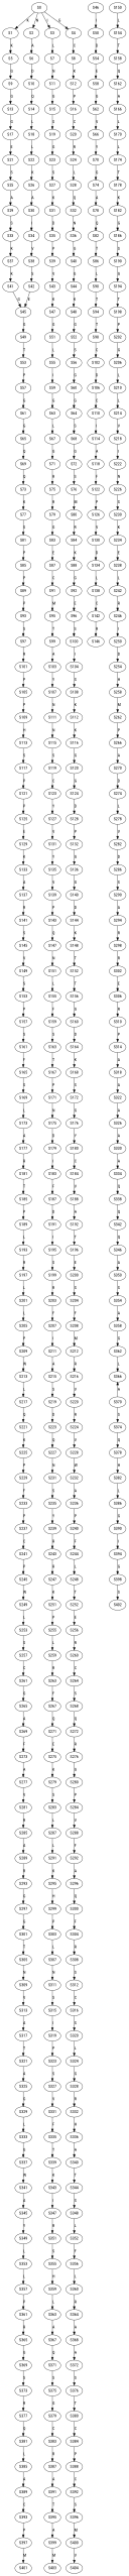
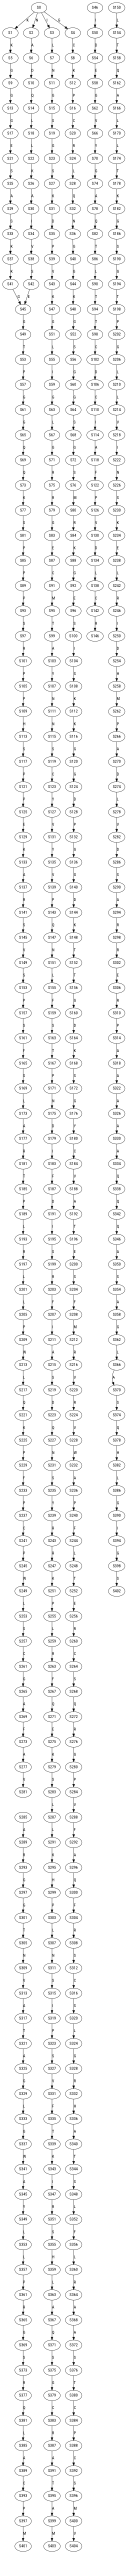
  strict digraph {
    fontname="Roboto Condensed"
    node [fontname="Roboto Condensed"]
    edge [fontname="Roboto Condensed"]
    S0
    S1
    S2
    S3
    S4
    S5
    S6
    S7
    S8
    S9
    S10
    S11
    S12
    S13
    S14
    S15
    S16
    S17
    S18
    S19
    S20
    S21
    S22
    S23
    S24
    S25
    S26
    S27
    S28
    S29
    S30
    S31
    S32
    S33
    S34
    S35
    S36
    S37
    S38
    S39
    S40
    S41
    S42
    S43
    S44
    S45
    S47
    S48
    S49
    S46
    S50
    S51
    S52
    S53
    S54
    S55
    S56
    S57
    S58
    S59
    S60
    S61
    S62
    S63
    S64
    S65
    S66
    S67
    S68
    S69
    S70
    S71
    S72
    S73
    S74
    S75
    S76
    S77
    S78
    S79
    S80
    S81
    S82
    S83
    S84
    S85
    S86
    S87
    S88
    S89
    S90
    S91
    S92
    S93
    S94
    S95
    S96
    S97
    S98
    S99
    S100
    S101
    S102
    S103
    S104
    S105
    S106
    S107
    S108
    S109
    S110
    S111
    S112
    S113
    S114
    S115
    S116
    S117
    S118
    S119
    S120
    S121
    S122
    S123
    S124
    S125
    S126
    S127
    S128
    S129
    S130
    S131
    S132
    S133
    S134
    S135
    S136
    S137
    S138
    S139
    S140
    S141
    S142
    S143
    S144
    S145
    S146
    S147
    S148
    S149
    S151
    S152
    S153
    S150
    S154
    S155
    S156
    S157
    S158
    S159
    S160
    S161
    S162
    S163
    S164
    S165
    S166
    S167
    S168
    S169
    S170
    S171
    S172
    S173
    S174
    S175
    S176
    S177
    S178
    S179
    S180
    S181
    S182
    S183
    S184
    S185
    S186
    S187
    S188
    S189
    S190
    S191
    S192
    S193
    S194
    S195
    S196
    S197
    S198
    S199
    S200
    S201
    S202
    S203
    S204
    S205
    S206
    S207
    S208
    S209
    S210
    S211
    S212
    S213
    S214
    S215
    S216
    S217
    S218
    S219
    S220
    S221
    S222
    S223
    S224
    S225
    S226
    S227
    S228
    S229
    S230
    S231
    S232
    S233
    S234
    S235
    S236
    S237
    S238
    S239
    S240
    S241
    S242
    S243
    S244
    S245
    S246
    S247
    S248
    S249
    S250
    S251
    S252
    S253
    S254
    S255
    S256
    S257
    S258
    S259
    S260
    S261
    S262
    S263
    S264
    S265
    S266
    S267
    S268
    S269
    S270
    S271
    S272
    S273
    S274
    S275
    S276
    S277
    S278
    S279
    S280
    S281
    S282
    S283
    S284
    S285
    S286
    S287
    S288
    S289
    S290
    S291
    S292
    S293
    S294
    S295
    S296
    S297
    S298
    S299
    S300
    S301
    S302
    S303
    S304
    S305
    S306
    S307
    S308
    S309
    S310
    S311
    S312
    S313
    S314
    S315
    S316
    S317
    S318
    S319
    S320
    S321
    S322
    S323
    S324
    S325
    S326
    S327
    S328
    S329
    S330
    S331
    S332
    S333
    S334
    S335
    S336
    S337
    S338
    S339
    S340
    S341
    S342
    S343
    S344
    S345
    S346
    S347
    S348
    S349
    S350
    S351
    S352
    S353
    S354
    S355
    S356
    S357
    S358
    S359
    S360
    S361
    S362
    S363
    S364
    S365
    S366
    S367
    S368
    S369
    S370
    S371
    S372
    S373
    S374
    S375
    S376
    S377
    S378
    S379
    S380
    S381
    S382
    S383
    S384
    S385
    S386
    S387
    S388
    S389
    S390
    S391
    S392
    S393
    S394
    S395
    S396
    S397
    S398
    S399
    S400
    S401
    S402
    S403
    S404
    S0 -> S1 [label=K]
    S0 -> S2 [label=N]
    S0 -> S3 [label=I]
    S0 -> S4 [label=G]
    S1 -> S5 [label=K]
    S2 -> S6 [label=A]
    S3 -> S7 [label=L]
    S4 -> S8 [label=C]
    S5 -> S9 [label=G]
    S6 -> S10 [label=D]
    S7 -> S11 [label=N]
    S8 -> S12 [label=K]
    S9 -> S13 [label=G]
    S10 -> S14 [label=Q]
    S11 -> S15 [label=G]
    S12 -> S16 [label=P]
    S13 -> S17 [label=G]
    S14 -> S18 [label=L]
    S15 -> S19 [label=S]
    S16 -> S20 [label=C]
    S17 -> S21 [label=E]
    S18 -> S22 [label=L]
    S19 -> S23 [label=G]
    S20 -> S24 [label=R]
    S21 -> S25 [label=S]
    S22 -> S26 [label=K]
    S23 -> S27 [label=S]
    S24 -> S28 [label=L]
    S25 -> S29 [label=A]
    S26 -> S30 [label=A]
    S27 -> S31 [label=K]
    S28 -> S32 [label=Q]
    S29 -> S33 [label=S]
    S30 -> S34 [label=I]
    S31 -> S35 [label=D]
    S32 -> S36 [label=N]
    S33 -> S37 [label=K]
    S34 -> S38 [label=V]
    S35 -> S39 [label=P]
    S36 -> S40 [label=G]
    S37 -> S41 [label=K]
    S38 -> S42 [label=S]
    S39 -> S43 [label=V]
    S40 -> S44 [label=G]
    S41 -> S45 [label=G]
    S42 -> S45 [label=E]
    S43 -> S47 [label=K]
    S44 -> S48 [label=K]
    S45 -> S49 [label=G]
    S47 -> S51 [label=G]
    S48 -> S52 [label=G]
    S49 -> S53 [label=T]
    S46 -> S50 [label=I]
    S50 -> S54 [label=D]
    S51 -> S55 [label=L]
    S52 -> S56 [label=S]
    S53 -> S57 [label=P]
    S54 -> S58 [label=E]
    S55 -> S59 [label=I]
    S56 -> S60 [label=G]
    S57 -> S61 [label=G]
    S58 -> S62 [label=G]
    S59 -> S63 [label=G]
    S60 -> S64 [label=G]
    S61 -> S65 [label=G]
    S62 -> S66 [label=V]
    S63 -> S67 [label=L]
    S64 -> S68 [label=S]
    S65 -> S69 [label=Q]
    S66 -> S70 [label=Y]
    S67 -> S71 [label=G]
    S68 -> S72 [label=G]
    S69 -> S73 [label=Q]
    S70 -> S74 [label=G]
    S71 -> S75 [label=R]
    S72 -> S76 [label=S]
    S73 -> S77 [label=K]
    S74 -> S78 [label=A]
    S75 -> S79 [label=R]
    S76 -> S80 [label=M]
    S77 -> S81 [label=S]
    S78 -> S82 [label=Q]
    S79 -> S83 [label=G]
    S80 -> S84 [label=R]
    S81 -> S85 [label=P]
    S82 -> S86 [label=T]
    S83 -> S87 [label=E]
    S84 -> S88 [label=K]
    S85 -> S89 [label=P]
    S86 -> S90 [label=L]
    S87 -> S91 [label=C]
    S88 -> S92 [label=G]
    S89 -> S93 [label=P]
    S90 -> S94 [label=T]
    S91 -> S95 [label=M]
    S92 -> S96 [label=E]
    S93 -> S97 [label=S]
    S94 -> S98 [label=T]
    S95 -> S99 [label=T]
    S96 -> S100 [label=S]
    S97 -> S101 [label=R]
    S98 -> S102 [label=C]
    S99 -> S103 [label=A]
    S100 -> S104 [label=I]
    S101 -> S105 [label=P]
    S102 -> S106 [label=D]
    S103 -> S107 [label=Y]
    S104 -> S108 [label=S]
    S105 -> S109 [label=P]
    S106 -> S110 [label=C]
    S107 -> S111 [label=N]
    S108 -> S112 [label=K]
    S109 -> S113 [label=H]
    S110 -> S114 [label=I]
    S111 -> S115 [label=N]
    S112 -> S116 [label=K]
    S113 -> S117 [label=S]
    S114 -> S118 [label=A]
    S115 -> S119 [label=S]
    S116 -> S120 [label=G]
    S117 -> S121 [label=P]
    S118 -> S122 [label=F]
    S119 -> S123 [label=C]
    S120 -> S124 [label=G]
    S121 -> S125 [label=P]
    S122 -> S126 [label=P]
    S123 -> S127 [label=Y]
    S124 -> S128 [label=D]
    S125 -> S129 [label=E]
    S126 -> S130 [label=V]
    S127 -> S131 [label=V]
    S128 -> S132 [label=P]
    S129 -> S133 [label=K]
    S130 -> S134 [label=D]
    S131 -> S135 [label=Y]
    S132 -> S136 [label=G]
    S133 -> S137 [label=A]
    S134 -> S138 [label=L]
    S135 -> S139 [label=V]
    S136 -> S140 [label=G]
    S137 -> S141 [label=R]
    S138 -> S142 [label=C]
    S139 -> S143 [label=P]
    S140 -> S144 [label=D]
    S141 -> S145 [label=S]
    S142 -> S146 [label=R]
    S143 -> S147 [label=Q]
    S144 -> S148 [label=K]
    S145 -> S149 [label=V]
    S147 -> S151 [label=N]
    S148 -> S152 [label=T]
    S149 -> S153 [label=S]
    S151 -> S155 [label=L]
    S152 -> S156 [label=T]
    S153 -> S157 [label=P]
    S150 -> S154 [label=L]
    S154 -> S158 [label=T]
    S155 -> S159 [label=F]
    S156 -> S160 [label=G]
    S157 -> S161 [label=S]
    S158 -> S162 [label=Q]
    S159 -> S163 [label=S]
    S160 -> S164 [label=D]
    S161 -> S165 [label=F]
    S162 -> S166 [label=A]
    S163 -> S167 [label=T]
    S164 -> S168 [label=K]
    S165 -> S169 [label=S]
    S166 -> S170 [label=L]
    S167 -> S171 [label=P]
    S168 -> S172 [label=S]
    S169 -> S173 [label=L]
    S170 -> S174 [label=L]
    S171 -> S175 [label=N]
    S172 -> S176 [label=G]
    S173 -> S177 [label=A]
    S174 -> S178 [label=T]
    S175 -> S179 [label=D]
    S176 -> S180 [label=Y]
    S177 -> S181 [label=R]
    S178 -> S182 [label=K]
    S179 -> S183 [label=I]
    S180 -> S184 [label=C]
    S181 -> S185 [label=T]
    S182 -> S186 [label=G]
    S183 -> S187 [label=F]
    S184 -> S188 [label=V]
    S185 -> S189 [label=P]
    S186 -> S190 [label=S]
    S187 -> S191 [label=D]
    S188 -> S192 [label=A]
    S189 -> S193 [label=L]
    S190 -> S194 [label=G]
    S191 -> S195 [label=I]
    S192 -> S196 [label=T]
    S193 -> S197 [label=R]
    S194 -> S198 [label=T]
    S195 -> S199 [label=S]
    S196 -> S200 [label=E]
    S197 -> S201 [label=L]
    S198 -> S202 [label=P]
    S199 -> S203 [label=R]
    S200 -> S204 [label=S]
    S201 -> S205 [label=L]
    S202 -> S206 [label=G]
    S203 -> S207 [label=F]
    S204 -> S208 [label=F]
    S205 -> S209 [label=P]
    S206 -> S210 [label=L]
    S207 -> S211 [label=I]
    S208 -> S212 [label=M]
    S209 -> S213 [label=W]
    S210 -> S214 [label=L]
    S211 -> S215 [label=A]
    S212 -> S216 [label=R]
    S213 -> S217 [label=L]
    S214 -> S218 [label=V]
    S215 -> S219 [label=S]
    S216 -> S220 [label=V]
    S217 -> S221 [label=Q]
    S218 -> S222 [label=I]
    S219 -> S223 [label=D]
    S220 -> S224 [label=R]
    S221 -> S225 [label=K]
    S222 -> S226 [label=N]
    S223 -> S227 [label=Q]
    S224 -> S228 [label=V]
    S225 -> S229 [label=P]
    S226 -> S230 [label=S]
    S227 -> S231 [label=N]
    S228 -> S232 [label=W]
    S229 -> S233 [label=F]
    S230 -> S234 [label=K]
    S231 -> S235 [label=S]
    S232 -> S236 [label=A]
    S233 -> S237 [label=P]
    S234 -> S238 [label=E]
    S235 -> S239 [label=Y]
    S236 -> S240 [label=P]
    S237 -> S241 [label=C]
    S238 -> S242 [label=L]
    S239 -> S243 [label=R]
    S240 -> S244 [label=F]
    S241 -> S245 [label=P]
    S242 -> S246 [label=R]
    S243 -> S247 [label=R]
    S244 -> S248 [label=L]
    S245 -> S249 [label=W]
    S246 -> S250 [label=I]
    S247 -> S251 [label=K]
    S248 -> S252 [label=T]
    S249 -> S253 [label=L]
    S250 -> S254 [label=D]
    S251 -> S255 [label=P]
    S252 -> S256 [label=E]
    S253 -> S257 [label=S]
    S254 -> S258 [label=H]
    S255 -> S259 [label=L]
    S256 -> S260 [label=R]
    S257 -> S261 [label=C]
    S258 -> S262 [label=M]
    S259 -> S263 [label=R]
    S260 -> S264 [label=C]
    S261 -> S265 [label=G]
    S262 -> S266 [label=P]
    S263 -> S267 [label=F]
    S264 -> S268 [label=S]
    S265 -> S269 [label=A]
    S266 -> S270 [label=A]
    S267 -> S271 [label=Q]
    S268 -> S272 [label=Q]
    S269 -> S273 [label=F]
    S270 -> S274 [label=D]
    S271 -> S275 [label=E]
    S272 -> S276 [label=R]
    S273 -> S277 [label=A]
    S274 -> S278 [label=L]
    S275 -> S279 [label=K]
    S276 -> S280 [label=G]
    S277 -> S281 [label=V]
    S278 -> S282 [label=V]
    S279 -> S283 [label=S]
    S280 -> S284 [label=P]
-   S281 -> S285 [label=R]
    S282 -> S286 [label=D]
    S283 -> S287 [label=L]
    S284 -> S288 [label=V]
    S285 -> S289 [label=A]
    S286 -> S290 [label=S]
    S287 -> S291 [label=L]
    S288 -> S292 [label=F]
    S289 -> S293 [label=R]
    S290 -> S294 [label=A]
    S291 -> S295 [label=K]
    S292 -> S296 [label=A]
    S293 -> S297 [label=G]
    S294 -> S298 [label=R]
    S295 -> S299 [label=H]
    S296 -> S300 [label=Q]
    S297 -> S301 [label=G]
    S298 -> S302 [label=R]
    S299 -> S303 [label=P]
    S300 -> S304 [label=F]
    S301 -> S305 [label=T]
    S302 -> S306 [label=E]
    S303 -> S307 [label=L]
    S304 -> S308 [label=R]
    S305 -> S309 [label=N]
    S306 -> S310 [label=R]
    S307 -> S311 [label=N]
    S308 -> S312 [label=S]
    S309 -> S313 [label=V]
    S310 -> S314 [label=P]
    S311 -> S315 [label=S]
    S312 -> S316 [label=C]
    S313 -> S317 [label=A]
    S314 -> S318 [label=A]
    S315 -> S319 [label=I]
    S316 -> S320 [label=S]
    S317 -> S321 [label=T]
    S318 -> S322 [label=A]
    S319 -> S323 [label=P]
    S320 -> S324 [label=L]
    S321 -> S325 [label=A]
    S322 -> S326 [label=A]
    S323 -> S327 [label=S]
    S324 -> S328 [label=G]
    S325 -> S329 [label=G]
    S326 -> S330 [label=A]
    S327 -> S331 [label=V]
    S328 -> S332 [label=R]
    S329 -> S333 [label=L]
    S330 -> S334 [label=A]
    S331 -> S335 [label=F]
    S332 -> S336 [label=H]
    S333 -> S337 [label=G]
    S334 -> S338 [label=Q]
    S335 -> S339 [label=T]
    S336 -> S340 [label=A]
    S337 -> S341 [label=W]
    S338 -> S342 [label=Q]
    S339 -> S343 [label=K]
    S340 -> S344 [label=T]
    S341 -> S345 [label=A]
    S342 -> S346 [label=Q]
    S343 -> S347 [label=I]
    S344 -> S348 [label=S]
    S345 -> S349 [label=Y]
    S346 -> S350 [label=A]
    S347 -> S351 [label=R]
    S348 -> S352 [label=L]
    S349 -> S353 [label=L]
    S350 -> S354 [label=S]
    S351 -> S355 [label=S]
    S352 -> S356 [label=F]
    S353 -> S357 [label=L]
    S354 -> S358 [label=A]
    S355 -> S359 [label=H]
    S356 -> S360 [label=L]
    S357 -> S361 [label=P]
    S358 -> S362 [label=G]
    S359 -> S363 [label=L]
    S360 -> S364 [label=R]
    S361 -> S365 [label=R]
    S362 -> S366 [label=L]
    S363 -> S367 [label=A]
    S364 -> S368 [label=A]
    S365 -> S369 [label=G]
-   S370 -> S366 [label=A]
+   S366 -> S370 [label=A]
    S367 -> S371 [label=Q]
    S368 -> S372 [label=A]
    S369 -> S373 [label=S]
    S370 -> S374 [label=S]
    S371 -> S375 [label=S]
    S372 -> S376 [label=S]
    S373 -> S377 [label=R]
    S374 -> S378 [label=Q]
    S375 -> S379 [label=G]
    S376 -> S380 [label=T]
    S377 -> S381 [label=Q]
    S378 -> S382 [label=H]
    S379 -> S383 [label=C]
    S380 -> S384 [label=C]
    S381 -> S385 [label=L]
    S382 -> S386 [label=L]
    S383 -> S387 [label=R]
    S384 -> S388 [label=P]
    S385 -> S389 [label=A]
    S386 -> S390 [label=G]
    S387 -> S391 [label=A]
    S388 -> S392 [label=C]
    S389 -> S393 [label=C]
    S390 -> S394 [label=I]
    S391 -> S395 [label=T]
    S392 -> S396 [label=S]
    S393 -> S397 [label=P]
    S394 -> S398 [label=G]
    S395 -> S399 [label=A]
    S396 -> S400 [label=M]
    S397 -> S401 [label=M]
    S398 -> S402 [label=S]
    S399 -> S403 [label=M]
    S400 -> S404 [label=V]
  }
